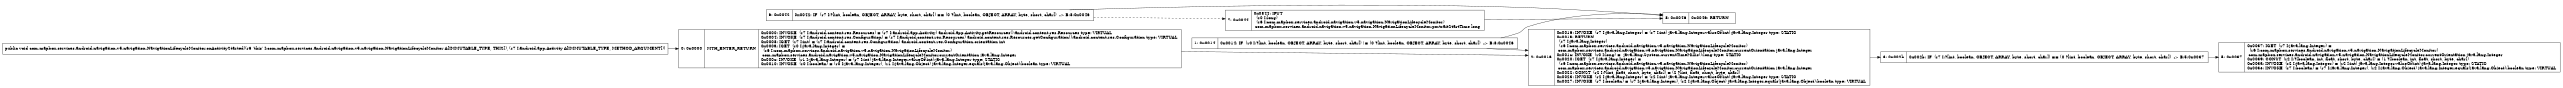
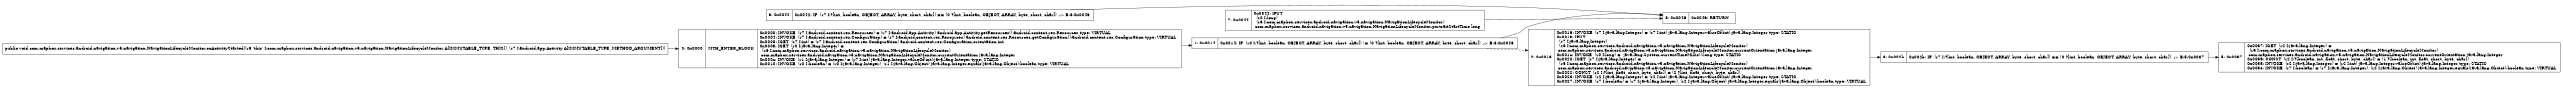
  digraph {
    rankdir=LR
    node [shape=record]
-   n1 [label="{0\:\ 0x0000|MTH_ENTER_RETURN\l|0x0000: INVOKE  (r7 I:android.content.res.Resources) = (r7 I:android.app.Activity) android.app.Activity.getResources():android.content.res.Resources type: VIRTUAL \l0x0004: INVOKE  (r7 I:android.content.res.Configuration) = (r7 I:android.content.res.Resources) android.content.res.Resources.getConfiguration():android.content.res.Configuration type: VIRTUAL \l0x0008: IGET  (r7 I:int) = (r7 I:android.content.res.Configuration) android.content.res.Configuration.orientation int \l0x000a: IGET  (r0 I:java.lang.Integer) = \l  (r6 I:com.mapbox.services.android.navigation.v5.navigation.NavigationLifecycleMonitor)\l com.mapbox.services.android.navigation.v5.navigation.NavigationLifecycleMonitor.currentOrientation java.lang.Integer \l0x000c: INVOKE  (r1 I:java.lang.Integer) = (r7 I:int) java.lang.Integer.valueOf(int):java.lang.Integer type: STATIC \l0x0010: INVOKE  (r0 I:boolean) = (r0 I:java.lang.Integer), (r1 I:java.lang.Object) java.lang.Integer.equals(java.lang.Object):boolean type: VIRTUAL \l}"]
+   n1 [label="{0\:\ 0x0000|MTH_ENTER_BLOCK\l|0x0000: INVOKE  (r7 I:android.content.res.Resources) = (r7 I:android.app.Activity) android.app.Activity.getResources():android.content.res.Resources type: VIRTUAL \l0x0004: INVOKE  (r7 I:android.content.res.Configuration) = (r7 I:android.content.res.Resources) android.content.res.Resources.getConfiguration():android.content.res.Configuration type: VIRTUAL \l0x0008: IGET  (r7 I:int) = (r7 I:android.content.res.Configuration) android.content.res.Configuration.orientation int \l0x000a: IGET  (r0 I:java.lang.Integer) = \l  (r6 I:com.mapbox.services.android.navigation.v5.navigation.NavigationLifecycleMonitor)\l com.mapbox.services.android.navigation.v5.navigation.NavigationLifecycleMonitor.currentOrientation java.lang.Integer \l0x000c: INVOKE  (r1 I:java.lang.Integer) = (r7 I:int) java.lang.Integer.valueOf(int):java.lang.Integer type: STATIC \l0x0010: INVOKE  (r0 I:boolean) = (r0 I:java.lang.Integer), (r1 I:java.lang.Object) java.lang.Integer.equals(java.lang.Object):boolean type: VIRTUAL \l}"]
    n2 [label="{1\:\ 0x0014|0x0014: IF  (r0 I:?[int, boolean, OBJECT, ARRAY, byte, short, char]) != (0 ?[int, boolean, OBJECT, ARRAY, byte, short, char])  \-\> B:8:0x0046 \l}"]
-   n3 [label="{2\:\ 0x0016|0x0016: INVOKE  (r7 I:java.lang.Integer) = (r7 I:int) java.lang.Integer.valueOf(int):java.lang.Integer type: STATIC \l0x001a: RETURN  \l  (r7 I:java.lang.Integer)\l  (r6 I:com.mapbox.services.android.navigation.v5.navigation.NavigationLifecycleMonitor)\l com.mapbox.services.android.navigation.v5.navigation.NavigationLifecycleMonitor.currentOrientation java.lang.Integer \l0x001c: INVOKE  (r0 I:long) =  java.lang.System.currentTimeMillis():long type: STATIC \l0x0020: IGET  (r7 I:java.lang.Integer) = \l  (r6 I:com.mapbox.services.android.navigation.v5.navigation.NavigationLifecycleMonitor)\l com.mapbox.services.android.navigation.v5.navigation.NavigationLifecycleMonitor.currentOrientation java.lang.Integer \l0x0022: CONST  (r2 I:?[int, float, short, byte, char]) = (2 ?[int, float, short, byte, char]) \l0x0023: INVOKE  (r2 I:java.lang.Integer) = (r2 I:int) java.lang.Integer.valueOf(int):java.lang.Integer type: STATIC \l0x0027: INVOKE  (r7 I:boolean) = (r7 I:java.lang.Integer), (r2 I:java.lang.Object) java.lang.Integer.equals(java.lang.Object):boolean type: VIRTUAL \l}"]
+   n3 [label="{2\:\ 0x0016|0x0016: INVOKE  (r7 I:java.lang.Integer) = (r7 I:int) java.lang.Integer.valueOf(int):java.lang.Integer type: STATIC \l0x001a: IPUT  \l  (r7 I:java.lang.Integer)\l  (r6 I:com.mapbox.services.android.navigation.v5.navigation.NavigationLifecycleMonitor)\l com.mapbox.services.android.navigation.v5.navigation.NavigationLifecycleMonitor.currentOrientation java.lang.Integer \l0x001c: INVOKE  (r0 I:long) =  java.lang.System.currentTimeMillis():long type: STATIC \l0x0020: IGET  (r7 I:java.lang.Integer) = \l  (r6 I:com.mapbox.services.android.navigation.v5.navigation.NavigationLifecycleMonitor)\l com.mapbox.services.android.navigation.v5.navigation.NavigationLifecycleMonitor.currentOrientation java.lang.Integer \l0x0022: CONST  (r2 I:?[int, float, short, byte, char]) = (2 ?[int, float, short, byte, char]) \l0x0023: INVOKE  (r2 I:java.lang.Integer) = (r2 I:int) java.lang.Integer.valueOf(int):java.lang.Integer type: STATIC \l0x0027: INVOKE  (r7 I:boolean) = (r7 I:java.lang.Integer), (r2 I:java.lang.Object) java.lang.Integer.equals(java.lang.Object):boolean type: VIRTUAL \l}"]
    n4 [label="{8\:\ 0x0046|0x0046: RETURN   \l}"]
    n5 [label="{3\:\ 0x002b|0x002b: IF  (r7 I:?[int, boolean, OBJECT, ARRAY, byte, short, char]) == (0 ?[int, boolean, OBJECT, ARRAY, byte, short, char])  \-\> B:5:0x0037 \l}"]
-   n6 [label="{5\:\ 0x0037|0x0037: IGET  (r7 I:java.lang.Integer) = \l  (r6 I:com.mapbox.services.android.navigation.v5.navigation.NavigationLifecycleMonitor)\l com.mapbox.services.android.navigation.v5.navigation.NavigationLifecycleMonitor.currentOrientation java.lang.Integer \l0x0039: CONST  (r2 I:?[boolean, int, float, short, byte, char]) = (1 ?[boolean, int, float, short, byte, char]) \l0x003a: INVOKE  (r2 I:java.lang.Integer) = (r2 I:int) java.lang.Integer.valueOf(int):java.lang.Integer type: STATIC \l0x003e: INVOKE  (r7 I:boolean) = (r7 I:java.lang.Integer), (r2 I:java.lang.Object) java.lang.Integer.equals(java.lang.Object):boolean type: VIRTUAL \l}"]
+   n6 [label="{5\:\ 0x0037|0x0037: IGET  (r2 I:java.lang.Integer) = \l  (r6 I:com.mapbox.services.android.navigation.v5.navigation.NavigationLifecycleMonitor)\l com.mapbox.services.android.navigation.v5.navigation.NavigationLifecycleMonitor.currentOrientation java.lang.Integer \l0x0039: CONST  (r2 I:?[boolean, int, float, short, byte, char]) = (1 ?[boolean, int, float, short, byte, char]) \l0x003a: INVOKE  (r2 I:java.lang.Integer) = (r2 I:int) java.lang.Integer.valueOf(int):java.lang.Integer type: STATIC \l0x003e: INVOKE  (r7 I:boolean) = (r7 I:java.lang.Integer), (r2 I:java.lang.Object) java.lang.Integer.equals(java.lang.Object):boolean type: VIRTUAL \l}"]
    n7 [label="{6\:\ 0x0042|0x0042: IF  (r7 I:?[int, boolean, OBJECT, ARRAY, byte, short, char]) == (0 ?[int, boolean, OBJECT, ARRAY, byte, short, char])  \-\> B:8:0x0046 \l}"]
    n8 [label="{7\:\ 0x0044|0x0844: IPUT  \l  (r0 I:long)\l  (r6 I:com.mapbox.services.android.navigation.v5.navigation.NavigationLifecycleMonitor)\l com.mapbox.services.android.navigation.v5.navigation.NavigationLifecycleMonitor.portraitStartTime long \l}"]
    n9 [label="{public void com.mapbox.services.android.navigation.v5.navigation.NavigationLifecycleMonitor.onActivityStarted((r6 'this' I:com.mapbox.services.android.navigation.v5.navigation.NavigationLifecycleMonitor A[IMMUTABLE_TYPE, THIS]), (r7 I:android.app.Activity A[IMMUTABLE_TYPE, METHOD_ARGUMENT])) }"]
-   n1 -> n3
-   n2 -> n3 [style=solid]
+   n1 -> n2
+   n2 -> n3 [style=dashed]
    n2 -> n4
    n3 -> n5
    n5 -> n6
    n7 -> n4
-   n7 -> n8 [style=dashed]
    n8 -> n4
    n9 -> n1
  }
